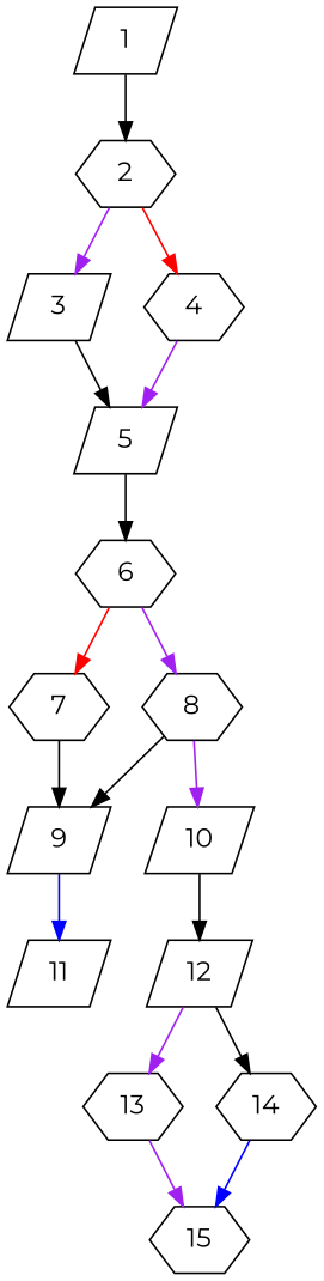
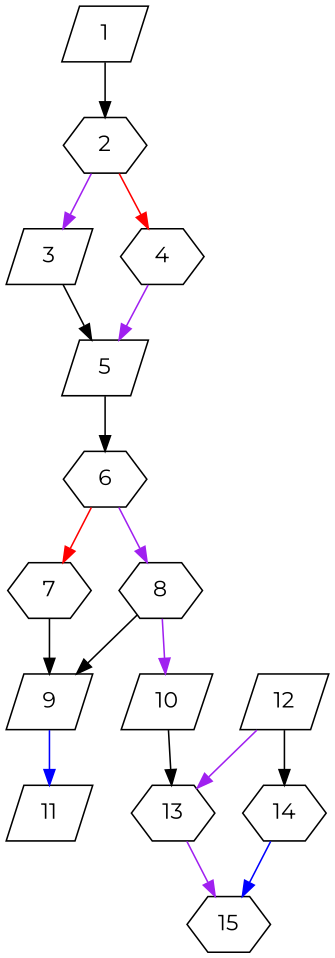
  digraph {
    fontname=Montserrat
    node [alpha=0.01 fontname=Montserrat shape=hexagon]
    edge [color=black fontname=Montserrat]
    1 [expect_size=12618752 shape=parallelogram]
    2 [alpha=0.02 expect_size=37966848]
    3 [alpha=0.19 expect_size=40045568 shape=parallelogram]
    4 [alpha=0.05 expect_size=30698496]
    5 [alpha=0.10 expect_size=39246848 shape=parallelogram]
    6 [alpha=0.02 expect_size=22520832]
    7 [alpha=0.16 expect_size=51050496]
    8 [alpha=0.11 expect_size=52078592]
    9 [alpha=0.07 expect_size=23656448 shape=parallelogram]
    10 [expect_size=7724032 shape=parallelogram]
    11 [alpha=0.05 expect_size=29488128 shape=parallelogram]
    12 [alpha=0.08 expect_size=30868480 shape=parallelogram]
    13 [alpha=0.07 expect_size=35342336]
    14 [alpha=0.10 expect_size=34040832]
    15 [alpha=0.06 expect_size=45612032]
    1 -> 2
    2 -> 3 [color=purple]
    2 -> 4 [color=red]
    3 -> 5
    4 -> 5 [color=purple]
    5 -> 6
    6 -> 7 [color=red]
    6 -> 8 [color=purple]
    7 -> 9
    8 -> 9
    8 -> 10 [color=purple]
    9 -> 11 [color=blue]
-   10 -> 12
+   10 -> 13
    12 -> 13 [color=purple]
    12 -> 14
    13 -> 15 [color=purple]
    14 -> 15 [color=blue]
  }
